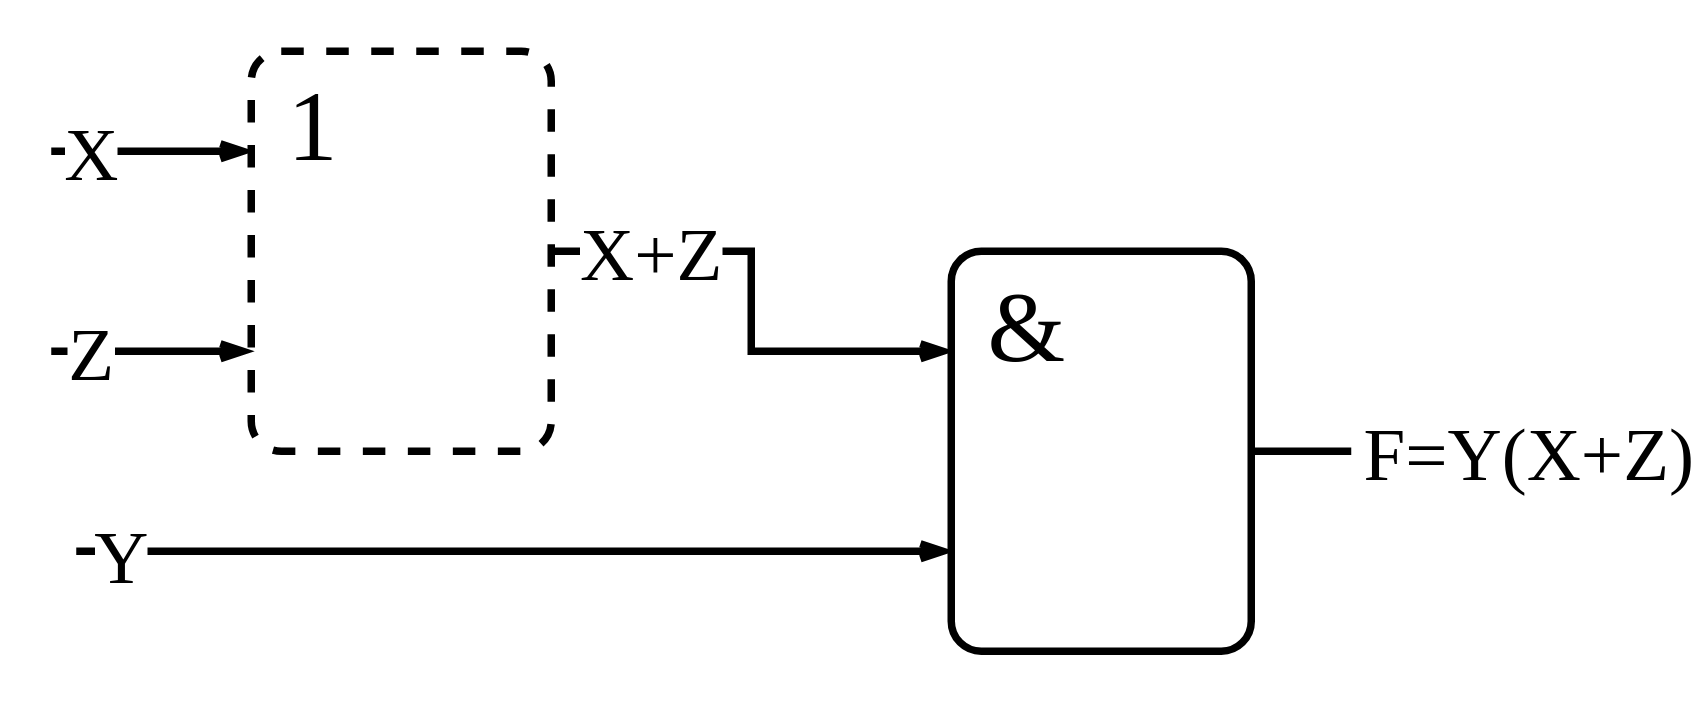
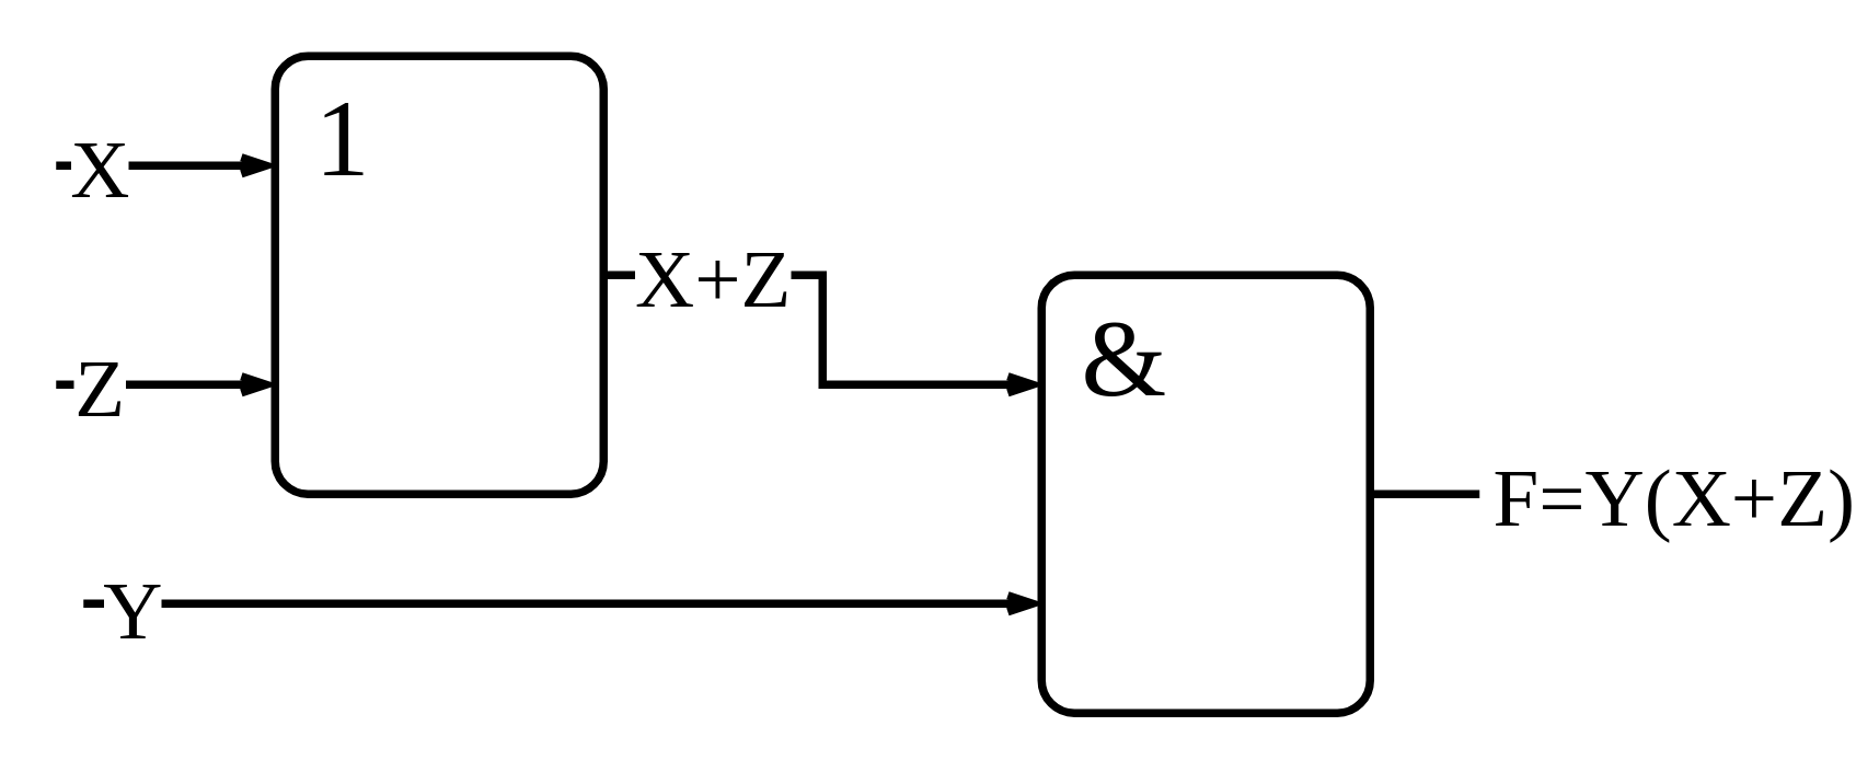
  <mxCell id="0" />
  <mxCell id="1" parent="0" />
- <mxCell id="2" value="1" style="rounded=1;whiteSpace=wrap;html=1;fillColor=none;fontSize=40;horizontal=1;align=left;verticalAlign=top;spacingLeft=13;fontFamily=Iosevka;arcSize=10;strokeWidth=3;dashed=1;" vertex="1" parent="1"><mxGeometry x="100" y="20" width="120" height="160" as="geometry" /></mxCell>
+ <mxCell id="2" value="1" style="rounded=1;whiteSpace=wrap;html=1;fillColor=none;fontSize=40;horizontal=1;align=left;verticalAlign=top;spacingLeft=13;fontFamily=Iosevka;arcSize=10;strokeWidth=3;" vertex="1" parent="1"><mxGeometry x="100" y="20" width="120" height="160" as="geometry" /></mxCell>
  <mxCell id="3" value="&amp;amp;" style="rounded=1;whiteSpace=wrap;html=1;fillColor=none;fontSize=40;horizontal=1;align=left;verticalAlign=top;spacingLeft=13;fontFamily=Iosevka;arcSize=10;strokeWidth=3;" vertex="1" parent="1"><mxGeometry x="380" y="100" width="120" height="160" as="geometry" /></mxCell>
  <mxCell id="4" value="" style="endArrow=openThin;html=1;rounded=0;entryX=0;entryY=0.25;entryDx=0;entryDy=0;strokeWidth=3;endFill=0;" edge="1" parent="1" target="2"><mxGeometry width="50" height="50" relative="1" as="geometry"><mxPoint x="20" y="60" as="sourcePoint" /><mxPoint x="35" y="88" as="targetPoint" /></mxGeometry></mxCell>
  <mxCell id="5" value="&lt;font face=&quot;Iosevka&quot; style=&quot;font-size: 30px;&quot;&gt;X&lt;/font&gt;" style="edgeLabel;html=1;align=center;verticalAlign=middle;resizable=0;points=[];fontSize=30;" vertex="1" connectable="0" parent="4"><mxGeometry x="-0.625" relative="1" as="geometry"><mxPoint as="offset" /></mxGeometry></mxCell>
  <mxCell id="6" value="" style="endArrow=openThin;html=1;rounded=0;entryX=0;entryY=0.75;entryDx=0;entryDy=0;strokeWidth=3;endFill=0;" edge="1" parent="1" target="2"><mxGeometry width="50" height="50" relative="1" as="geometry"><mxPoint x="20" y="140" as="sourcePoint" /><mxPoint x="95" y="168" as="targetPoint" /></mxGeometry></mxCell>
  <mxCell id="7" value="Z" style="edgeLabel;html=1;align=center;verticalAlign=middle;resizable=0;points=[];fontSize=30;fontFamily=Iosevka;" vertex="1" connectable="0" parent="6"><mxGeometry x="-0.617" relative="1" as="geometry"><mxPoint as="offset" /></mxGeometry></mxCell>
  <mxCell id="8" value="" style="endArrow=none;html=1;rounded=0;exitX=1;exitY=0.5;exitDx=0;exitDy=0;strokeWidth=3;" edge="1" parent="1" source="3"><mxGeometry width="50" height="50" relative="1" as="geometry"><mxPoint x="375" y="228" as="sourcePoint" /><mxPoint x="540" y="180" as="targetPoint" /></mxGeometry></mxCell>
  <mxCell id="9" value="F=Y(X+Z)" style="edgeLabel;html=1;align=center;verticalAlign=middle;resizable=0;points=[];fontSize=30;fontFamily=Iosevka;" vertex="1" connectable="0" parent="8"><mxGeometry x="-0.343" relative="1" as="geometry"><mxPoint x="97" as="offset" /></mxGeometry></mxCell>
  <mxCell id="10" value="" style="endArrow=openThin;html=1;rounded=0;entryX=0;entryY=0.75;entryDx=0;entryDy=0;strokeWidth=3;endFill=0;" edge="1" parent="1" target="3"><mxGeometry width="50" height="50" relative="1" as="geometry"><mxPoint x="30" y="220" as="sourcePoint" /><mxPoint x="240" y="164" as="targetPoint" /></mxGeometry></mxCell>
  <mxCell id="11" value="Y" style="edgeLabel;html=1;align=center;verticalAlign=middle;resizable=0;points=[];fontSize=30;fontFamily=Iosevka;" vertex="1" connectable="0" parent="10"><mxGeometry x="-0.9" y="-1" relative="1" as="geometry"><mxPoint as="offset" /></mxGeometry></mxCell>
  <mxCell id="12" value="" style="endArrow=openThin;html=1;rounded=0;exitX=1;exitY=0.5;exitDx=0;exitDy=0;entryX=0;entryY=0.25;entryDx=0;entryDy=0;strokeWidth=3;endFill=0;edgeStyle=orthogonalEdgeStyle;" edge="1" parent="1" source="2" target="3"><mxGeometry width="50" height="50" relative="1" as="geometry"><mxPoint x="380" y="234" as="sourcePoint" /><mxPoint x="430" y="184" as="targetPoint" /></mxGeometry></mxCell>
  <mxCell id="13" value="X+Z" style="edgeLabel;html=1;align=center;verticalAlign=middle;resizable=0;points=[];fontSize=30;fontFamily=Iosevka;" vertex="1" connectable="0" parent="12"><mxGeometry x="-0.816" relative="1" as="geometry"><mxPoint x="21" as="offset" /></mxGeometry></mxCell>
